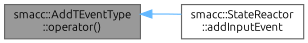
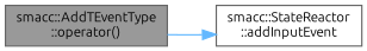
  digraph {
    rankdir=LR
    fontname=Ubuntu
    node [fontname=Ubuntu fontsize=10 shape=box style=filled]
    n1 [color=gray40 fillcolor=grey60 fontcolor=black height=0.2 label="smacc::AddTEventType\l::operator()" width=0.4]
    n2 [color=grey40 fillcolor=white height=0.2 label="smacc::StateReactor\l::addInputEvent" width=0.4]
-   n2 -> n1 [color=steelblue1 fontname=Ubuntu fontsize=10 labelfontname=Helvetica labelfontsize=10 style=solid]
+   n1 -> n2 [color=steelblue1 fontname=Ubuntu fontsize=10 labelfontname=Helvetica labelfontsize=10 style=solid]
  }
